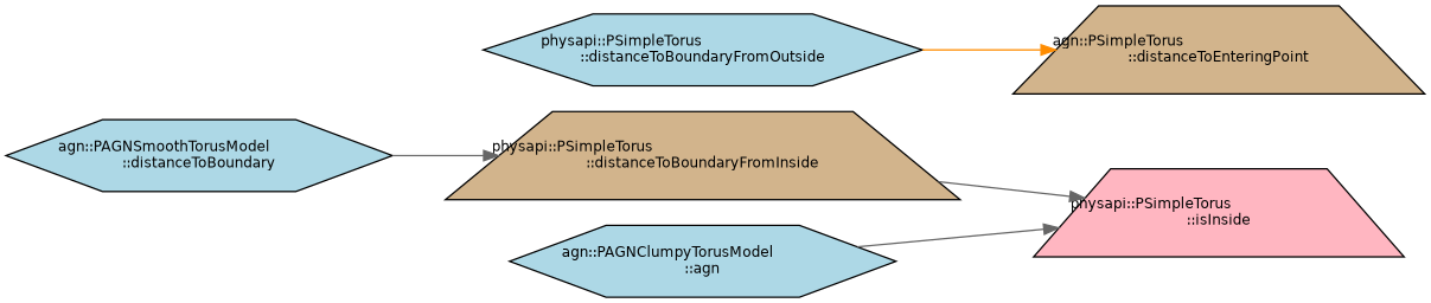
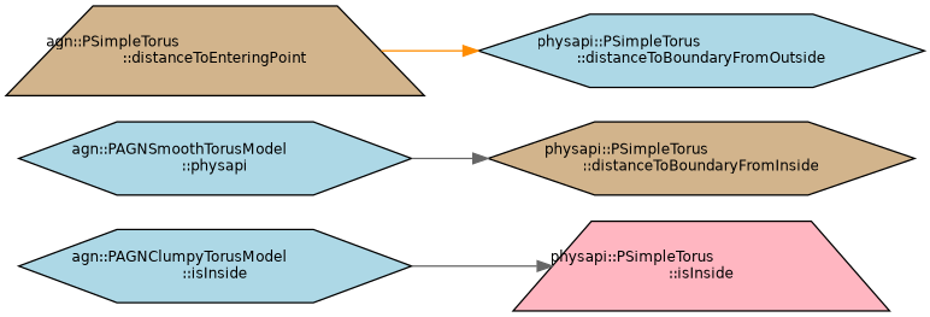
  digraph {
    rankdir=RL
    node [color=black fillcolor=lightblue fontname=Helvetica fontsize=10 shape=hexagon style=filled]
    edge [color=gray40 dir=back fontname=Helvetica fontsize=10 labelfontname=Helvetica labelfontsize=10 style=solid]
    n1 [fillcolor=lightpink fontcolor=black height=0.2 label="physapi::PSimpleTorus\l::isInside" shape=trapezium width=0.4]
-   n2 [fillcolor=tan height=0.2 label="physapi::PSimpleTorus\l::distanceToBoundaryFromInside" shape=trapezium width=0.4]
-   n3 [height=0.2 label="agn::PAGNClumpyTorusModel\l::agn" width=0.4]
-   n4 [height=0.2 label="agn::PAGNSmoothTorusModel\l::distanceToBoundary" width=0.4]
+   n2 [fillcolor=tan height=0.2 label="physapi::PSimpleTorus\l::distanceToBoundaryFromInside" width=0.4]
+   n3 [height=0.2 label="agn::PAGNClumpyTorusModel\l::isInside" width=0.4]
+   n4 [height=0.2 label="agn::PAGNSmoothTorusModel\l::physapi" width=0.4]
    n5 [height=0.2 label="physapi::PSimpleTorus\l::distanceToBoundaryFromOutside" width=0.4]
    n6 [fillcolor=tan height=0.2 label="agn::PSimpleTorus\l::distanceToEnteringPoint" shape=trapezium width=0.4]
-   n1 -> n2
    n1 -> n3
    n2 -> n4
-   n6 -> n5 [color=darkorange]
+   n5 -> n6 [color=darkorange]
  }
